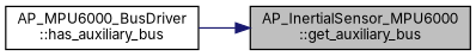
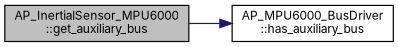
  digraph {
    rankdir=LR
    fontname=Inter
    node [color=black fontname=Inter fontsize=10 shape=record style=filled]
    n1 [fillcolor=grey75 fontcolor=black height=0.2 label="AP_InertialSensor_MPU6000\l::get_auxiliary_bus" width=0.4]
    n2 [fillcolor=white height=0.2 label="AP_MPU6000_BusDriver\l::has_auxiliary_bus" width=0.4]
-   n2 -> n1 [color=midnightblue fontname=Inter fontsize=10 labelfontname=Helvetica labelfontsize=10 style=solid]
+   n1 -> n2 [color=midnightblue fontname=Inter fontsize=10 labelfontname=Helvetica labelfontsize=10 style=solid]
  }
